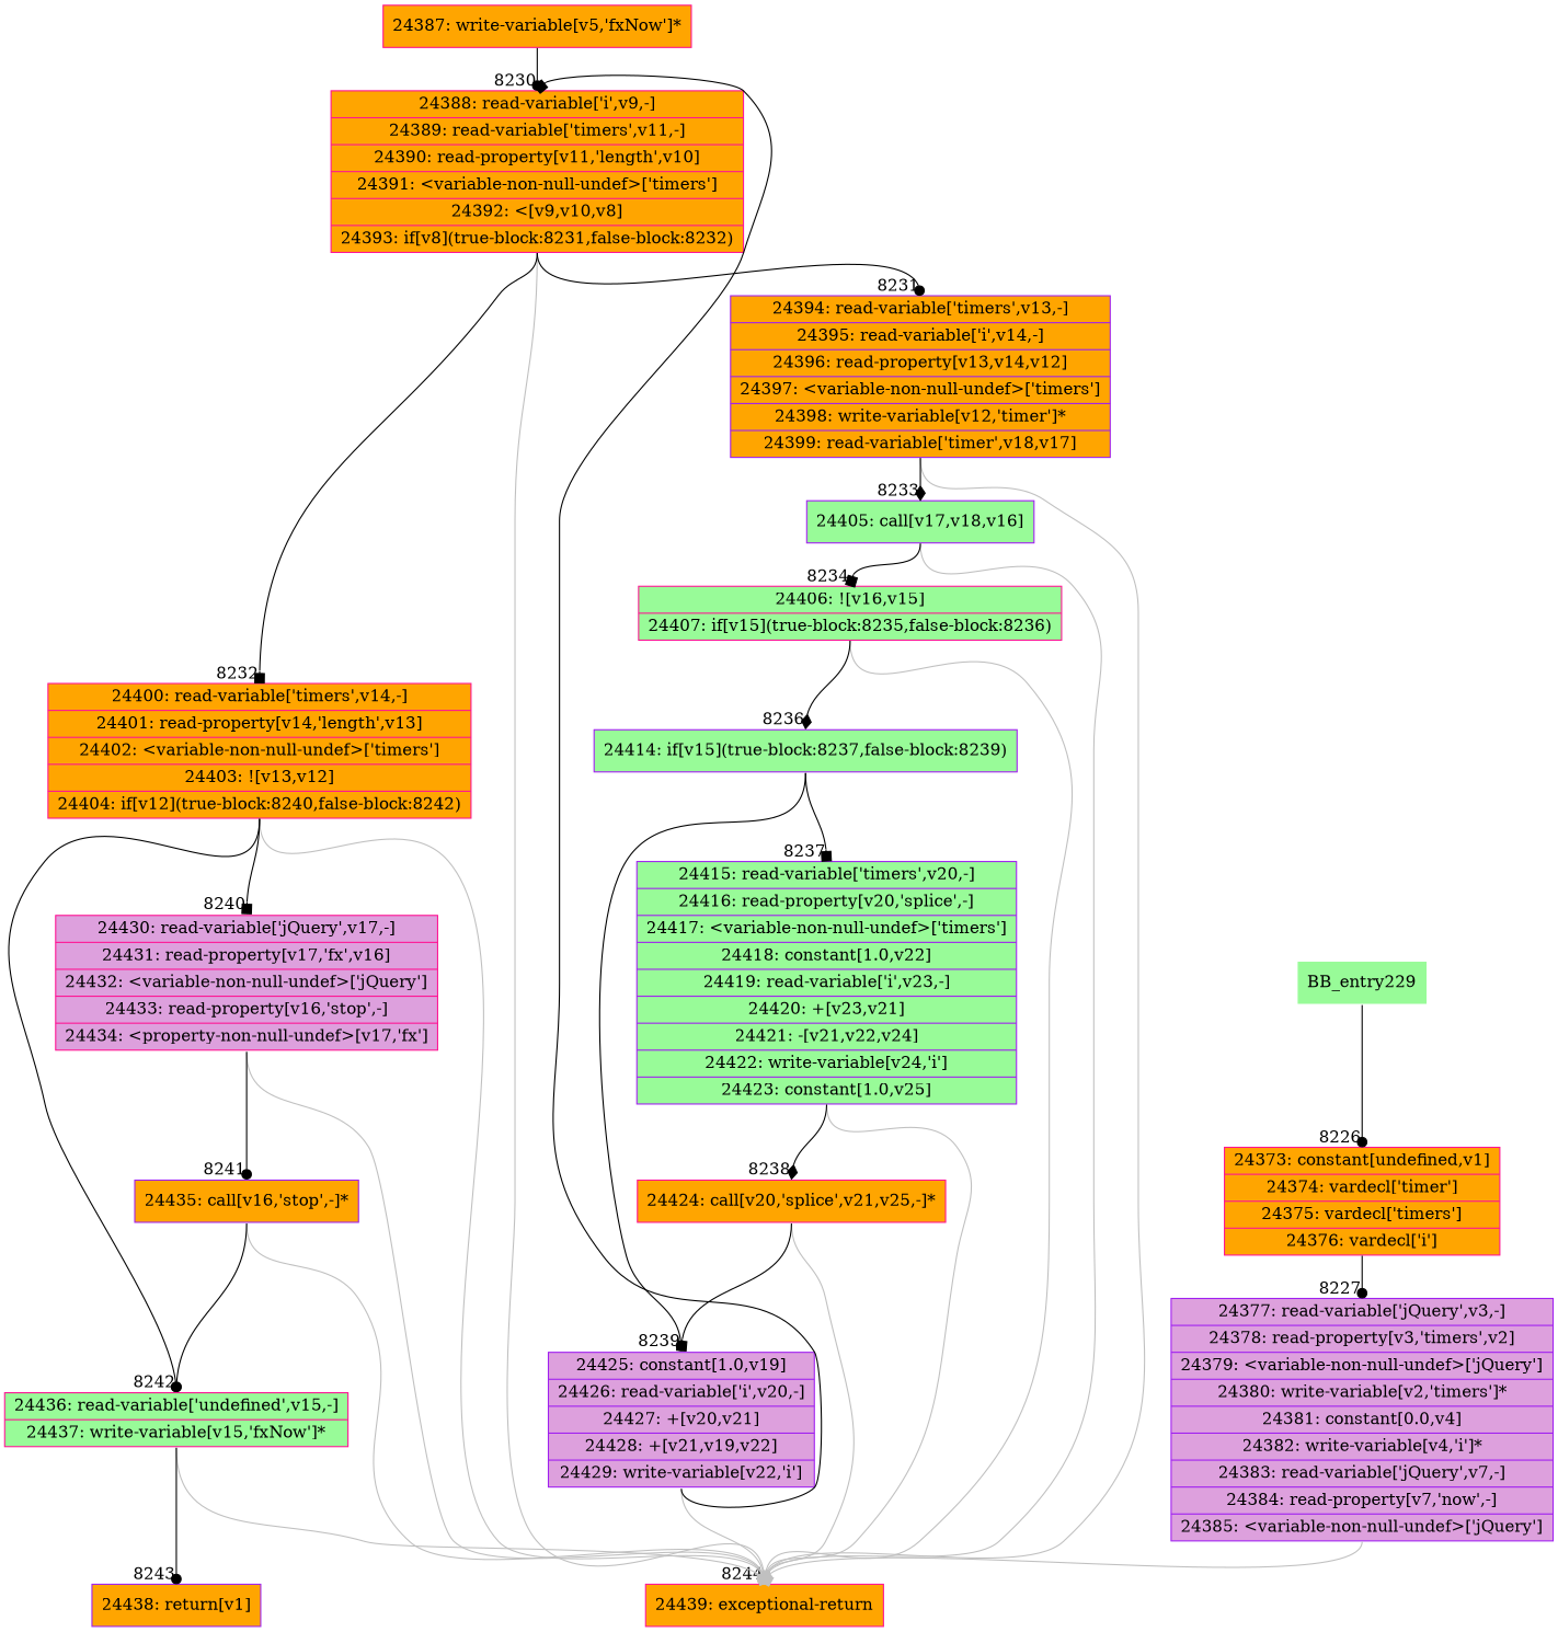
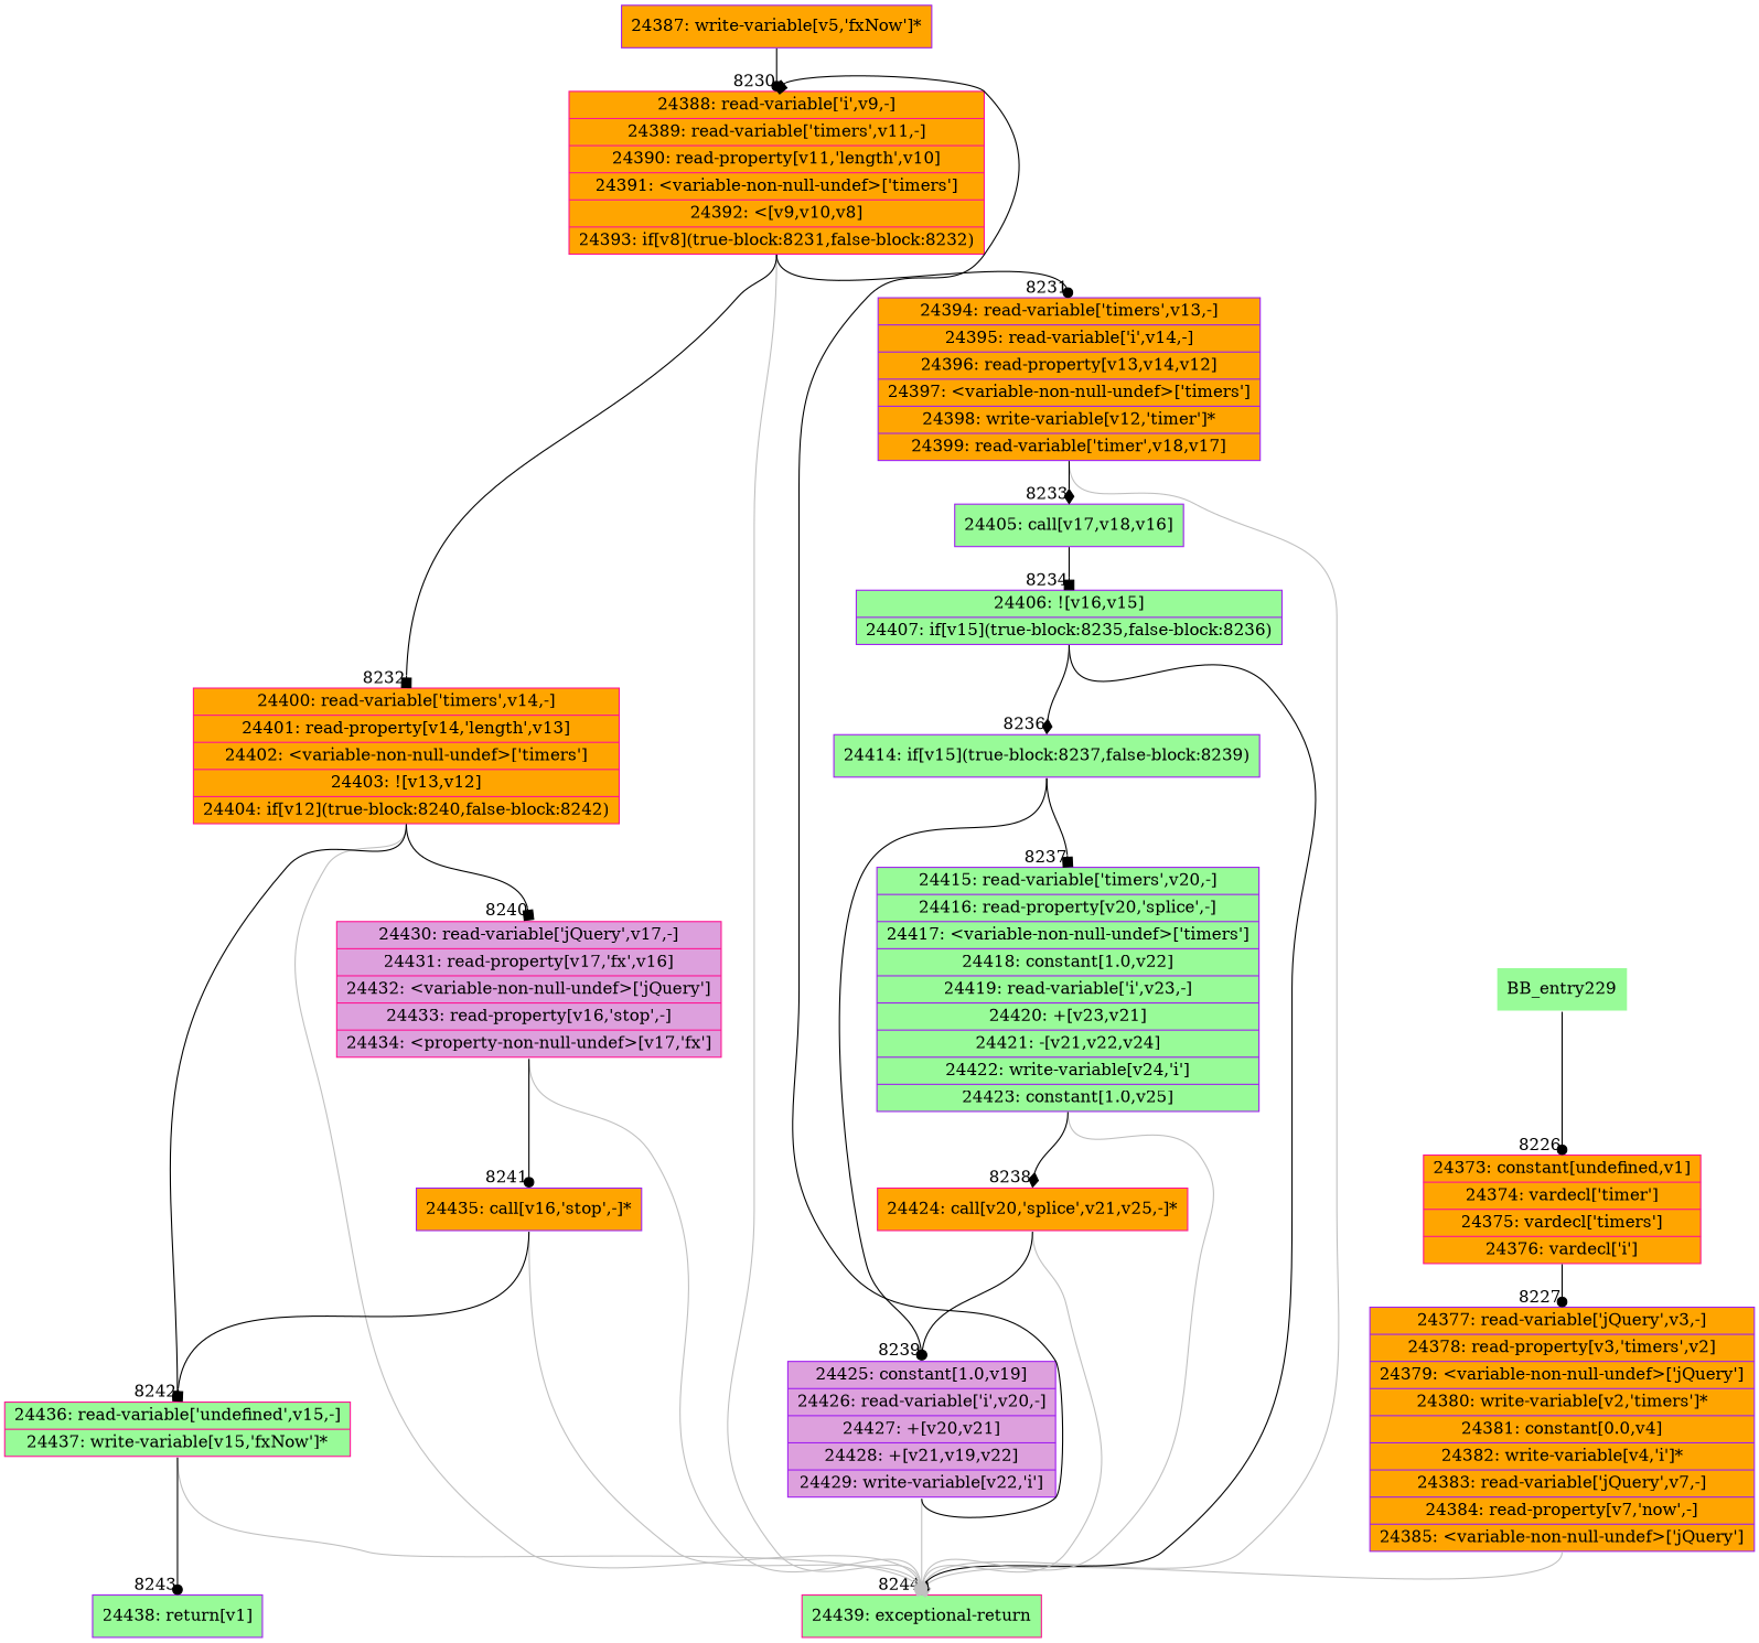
  digraph {
    rankdir=TD
    node [color=deeppink fillcolor=orange shape=record style=filled]
    edge [arrowhead=box headport=n tailport=s]
    n1 [fillcolor=palegreen label=BB_entry229 shape=none]
    n2 [label="{24373: constant[undefined,v1]|24374: vardecl['timer']|24375: vardecl['timers']|24376: vardecl['i']}"]
-   n3 [color=purple fillcolor=plum label="{24377: read-variable['jQuery',v3,-]|24378: read-property[v3,'timers',v2]|24379: \<variable-non-null-undef\>['jQuery']|24380: write-variable[v2,'timers']*|24381: constant[0.0,v4]|24382: write-variable[v4,'i']*|24383: read-variable['jQuery',v7,-]|24384: read-property[v7,'now',-]|24385: \<variable-non-null-undef\>['jQuery']}"]
-   n4 [label="{24439: exceptional-return}"]
-   n5 [label="{24387: write-variable[v5,'fxNow']*}"]
+   n3 [color=purple label="{24377: read-variable['jQuery',v3,-]|24378: read-property[v3,'timers',v2]|24379: \<variable-non-null-undef\>['jQuery']|24380: write-variable[v2,'timers']*|24381: constant[0.0,v4]|24382: write-variable[v4,'i']*|24383: read-variable['jQuery',v7,-]|24384: read-property[v7,'now',-]|24385: \<variable-non-null-undef\>['jQuery']}"]
+   n4 [fillcolor=palegreen label="{24439: exceptional-return}"]
+   n5 [color=purple label="{24387: write-variable[v5,'fxNow']*}"]
    n6 [label="{24388: read-variable['i',v9,-]|24389: read-variable['timers',v11,-]|24390: read-property[v11,'length',v10]|24391: \<variable-non-null-undef\>['timers']|24392: \<[v9,v10,v8]|24393: if[v8](true-block:8231,false-block:8232)}"]
    n7 [color=purple label="{24394: read-variable['timers',v13,-]|24395: read-variable['i',v14,-]|24396: read-property[v13,v14,v12]|24397: \<variable-non-null-undef\>['timers']|24398: write-variable[v12,'timer']*|24399: read-variable['timer',v18,v17]}"]
    n8 [label="{24400: read-variable['timers',v14,-]|24401: read-property[v14,'length',v13]|24402: \<variable-non-null-undef\>['timers']|24403: ![v13,v12]|24404: if[v12](true-block:8240,false-block:8242)}"]
    n9 [color=purple fillcolor=palegreen label="{24405: call[v17,v18,v16]}"]
    n10 [fillcolor=plum label="{24430: read-variable['jQuery',v17,-]|24431: read-property[v17,'fx',v16]|24432: \<variable-non-null-undef\>['jQuery']|24433: read-property[v16,'stop',-]|24434: \<property-non-null-undef\>[v17,'fx']}"]
    n11 [fillcolor=palegreen label="{24436: read-variable['undefined',v15,-]|24437: write-variable[v15,'fxNow']*}"]
-   n12 [fillcolor=palegreen label="{24406: ![v16,v15]|24407: if[v15](true-block:8235,false-block:8236)}"]
+   n12 [color=purple fillcolor=palegreen label="{24406: ![v16,v15]|24407: if[v15](true-block:8235,false-block:8236)}"]
    n13 [color=purple label="{24435: call[v16,'stop',-]*}"]
-   n14 [color=purple label="{24438: return[v1]}"]
+   n14 [color=purple fillcolor=palegreen label="{24438: return[v1]}"]
    n15 [color=purple fillcolor=palegreen label="{24414: if[v15](true-block:8237,false-block:8239)}"]
    n16 [color=purple fillcolor=palegreen label="{24415: read-variable['timers',v20,-]|24416: read-property[v20,'splice',-]|24417: \<variable-non-null-undef\>['timers']|24418: constant[1.0,v22]|24419: read-variable['i',v23,-]|24420: +[v23,v21]|24421: -[v21,v22,v24]|24422: write-variable[v24,'i']|24423: constant[1.0,v25]}"]
    n17 [color=purple fillcolor=plum label="{24425: constant[1.0,v19]|24426: read-variable['i',v20,-]|24427: +[v20,v21]|24428: +[v21,v19,v22]|24429: write-variable[v22,'i']}"]
    n18 [label="{24424: call[v20,'splice',v21,v25,-]*}"]
    n1 -> n2 [arrowhead=dot headlabel="    8226"]
    n2 -> n3 [arrowhead=dot headlabel="      8227"]
    n3 -> n4 [color=gray headlabel="      8244"]
    n5 -> n6 [arrowhead=dot headlabel="      8230"]
    n6 -> n4 [arrowhead=diamond color=gray]
    n6 -> n7 [arrowhead=dot headlabel="      8231"]
    n6 -> n8 [headlabel="      8232"]
    n7 -> n4 [arrowhead=diamond color=gray]
    n7 -> n9 [arrowhead=diamond headlabel="      8233"]
    n8 -> n4 [color=gray]
    n8 -> n10 [headlabel="      8240"]
    n8 -> n11 [arrowhead=dot headlabel="      8242"]
-   n9 -> n4 [color=gray]
    n9 -> n12 [headlabel="      8234"]
    n10 -> n4 [color=gray]
    n10 -> n13 [arrowhead=dot headlabel="      8241"]
    n11 -> n4 [arrowhead=dot color=gray]
    n11 -> n14 [arrowhead=dot headlabel="      8243"]
-   n12 -> n4 [arrowhead=diamond color=gray]
+   n12 -> n4 [arrowhead=diamond color=black]
    n12 -> n15 [arrowhead=diamond headlabel="      8236"]
    n13 -> n4 [color=gray]
-   n13 -> n11 [arrowhead=dot]
+   n13 -> n11
    n15 -> n16 [headlabel="      8237"]
    n15 -> n17 [arrowhead=dot headlabel="      8239"]
    n16 -> n4 [arrowhead=dot color=gray]
    n16 -> n18 [arrowhead=diamond headlabel="      8238"]
    n17 -> n4 [color=gray]
    n17 -> n6
    n18 -> n4 [arrowhead=diamond color=gray]
-   n18 -> n17
+   n18 -> n17 [arrowhead=dot]
  }
